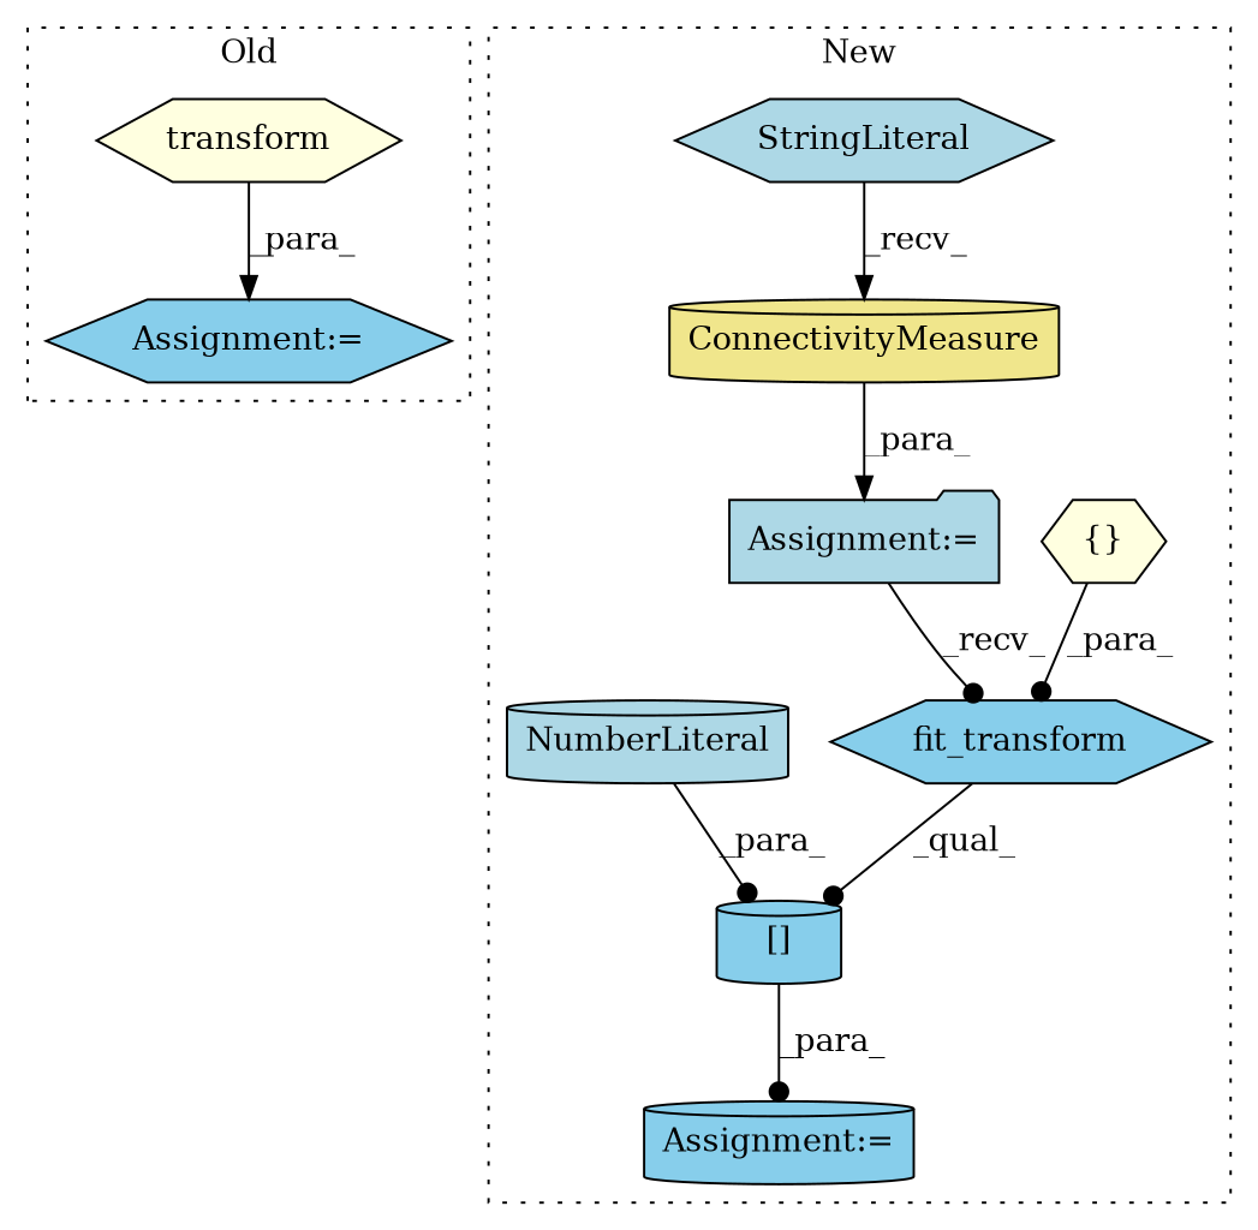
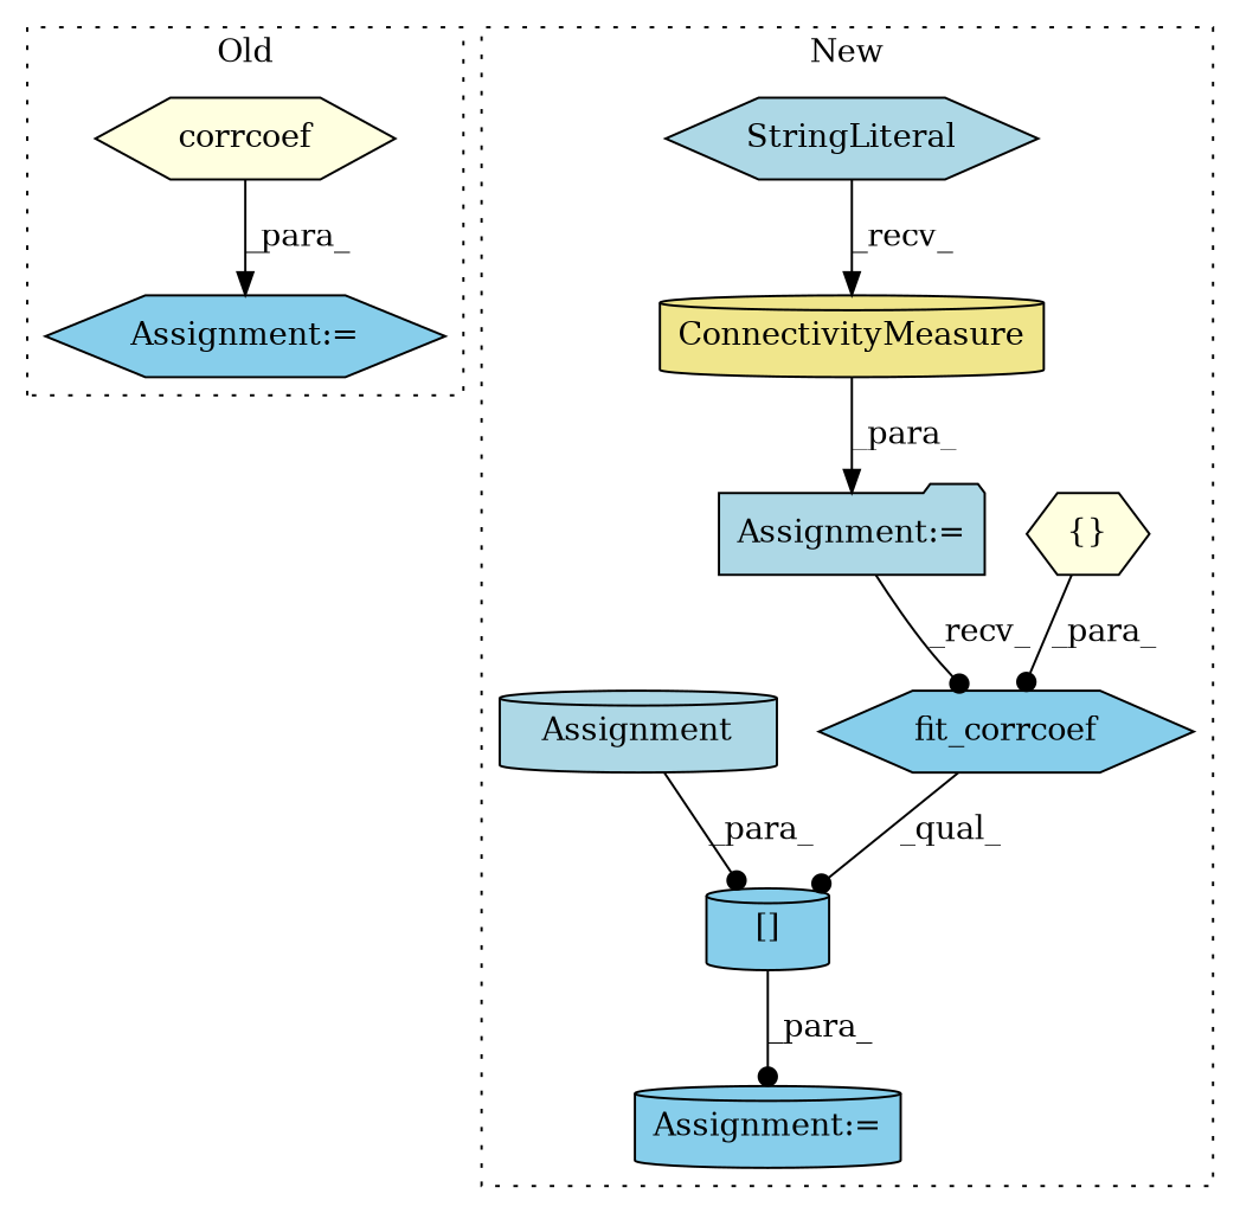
  digraph {
    node [a=32 fillcolor=skyblue l=1 shape=hexagon style=filled]
    edge [arrowhead=dot]
-   n1 [fillcolor=lightyellow l="9,1" label=transform s="1486,1508"]
+   n1 [fillcolor=lightyellow l="9,1" label=corrcoef s="1486,1508"]
    n2 [a=7 label="Assignment:=" s=1479]
-   n3 [l="14,1" label=fit_transform s="1119,1155"]
+   n3 [l="14,1" label=fit_corrcoef s="1119,1155"]
    n4 [a=4 fillcolor=lightyellow l="1,1" label="{}" s="1142,1154"]
    n5 [fillcolor=khaki l="20,1" label=ConnectivityMeasure s="1040,1073" shape=cylinder]
    n6 [a=45 fillcolor=lightblue l=13 label=StringLiteral s=1060]
    n7 [a=7 label="Assignment:=" s=1098 shape=cylinder]
    n8 [a=7 fillcolor=lightblue label="Assignment:=" s=1039 shape=folder]
    n9 [a=2 l="58,1" label="[]" s="1099,1158" shape=cylinder]
-   n10 [a=34 fillcolor=lightblue label=NumberLiteral s=1157 shape=cylinder]
+   n10 [a=34 fillcolor=lightblue label=Assignment s=1157 shape=cylinder]
    subgraph cluster_1 {
      label=Old
      style=dotted
      n1
      n2
    }
    subgraph cluster_2 {
      label=New
      style=dotted
      n3
      n4
      n5
      n6
      n7
      n8
      n9
      n10
    }
    n1 -> n2 [arrowhead=normal label=_para_]
    n3 -> n9 [label=_qual_]
    n4 -> n3 [label=_para_]
    n5 -> n8 [arrowhead=normal label=_para_]
    n6 -> n5 [arrowhead=normal label=_recv_]
    n8 -> n3 [label=_recv_]
    n9 -> n7 [label=_para_]
    n10 -> n9 [label=_para_]
  }
